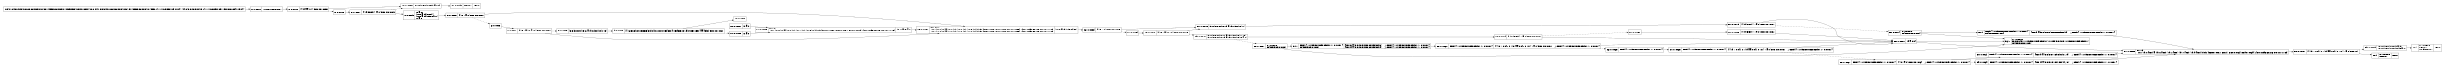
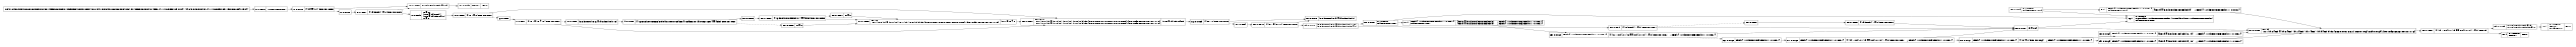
  digraph {
    fontname="DejaVu Sans"
    rankdir=LR
    node [fontname="DejaVu Sans" shape=record]
    edge [fontname="DejaVu Sans"]
    n1 [label="{0\:\ 0x0000|MTH_ENTER_BLOCK\l}"]
    n2 [label="{1\:\ 0x0001|if (r9 == null) goto L_0x008e\l}"]
    n3 [label="{2\:\ 0x0003}"]
    n4 [label="{40\:\ 0x008e|r8.mDimensionRatio = 0.0f\l}"]
    n5 [label="{3\:\ 0x0007|if (r9.length() != 0) goto L_0x000b\l}"]
    n6 [label="{41\:\ 0x0090|RETURN\l|return\l}"]
    n7 [label="{4\:\ 0x000b|r1 = \-1\lint r2 = r9.length()\lint r3 = r9.indexOf(44)\lr4 = 0\l}"]
    n8 [label="{5\:\ 0x0018|if (r3 \<= 0) goto L_0x0037\l}"]
    n9 [label="{6\:\ 0x001a}"]
    n10 [label="{15\:\ 0x0037|PHI: r1 r4 \l  PHI: (r1v2 int) = (r1v1 int), (r1v1 int), (r1v3 int) binds: [B:5:0x0018, B:7:0x001c, B:14:0x0035] A[DONT_GENERATE, DONT_INLINE]\l  PHI: (r4v1 int) = (r4v0 int), (r4v0 int), (r4v2 int) binds: [B:5:0x0018, B:7:0x001c, B:14:0x0035] A[DONT_GENERATE, DONT_INLINE]\l|int r3 = r9.indexOf(58)\l}"]
    n11 [label="{7\:\ 0x001c|if (r3 \>= (r2 + \-1)) goto L_0x0037\l}"]
    n12 [label="{16\:\ 0x003d|if (r3 \< 0) goto L_0x0075\l}"]
    n13 [label="{8\:\ 0x001e|java.lang.String r6 = r9.substring(0, r3)\l}"]
    n14 [label="{9\:\ 0x0028|if (r6.equalsIgnoreCase(android.support.media.ExifInterface.LONGITUDE_WEST) == false) goto L_0x002c\l}"]
    n15 [label="{10\:\ 0x002a|r1 = 0\l}"]
    n16 [label="{11\:\ 0x002c}"]
    n17 [label="{14\:\ 0x0035|PHI: r1 \l  PHI: (r1v3 int) = (r1v1 int), (r1v4 int), (r1v5 int) binds: [B:12:0x0032, B:13:0x0034, B:10:0x002a] A[DONT_GENERATE, DONT_INLINE]\l|int r4 = r3 + 1\l}"]
+   n18 [label="{12\:\ 0x0032|if (r6.equalsIgnoreCase(\"H\") == false) goto L_0x0035\l}"]
    n19 [label="{13\:\ 0x0034|r1 = 1\l}"]
    n20 [label="{17\:\ 0x003f}"]
    n21 [label="{31\:\ 0x0075|java.lang.String r9 = r9.substring(r4)\l}"]
    n22 [label="{18\:\ 0x0040|if (r3 \>= (r2 \- 1)) goto L_0x0075\l}"]
-   n23 [label="{32\:\ 0x007d|if (r9.length() \<= 0) goto L_0x0084\l}"]
    n24 [label="{19\:\ 0x0042|java.lang.String r2 = r9.substring(r4, r3)\ljava.lang.String r9 = r9.substring(r3 + 1)\l}"]
    n25 [label="{20\:\ 0x004f|if (r2.length() \<= 0) goto L_0x0084\l}"]
    n26 [label="{23\:\ 0x0057|SYNTHETIC\lSplitter:B:23:0x0057\l}"]
    n27 [label="{21\:\ 0x0051}"]
    n28 [label="{35\:\ 0x0084|r9 = 0.0f\l}"]
    n29 [label="{22\:\ 0x0055|if (r9.length() \<= 0) goto L_0x0084\l}"]
    n30 [label="{36\:\ ?|SYNTHETIC\lExcHandler: NumberFormatException (unused java.lang.NumberFormatException)\lSplitter:B:23:0x0057\l}"]
    n31 [label="{37\:\ 0x0085|PHI: r9 \l  PHI: (r9v1 float) = (r9v2 float), (r9v4 float), (r9v7 float), (r9v9 float) binds: [B:35:0x0084, B:34:?, B:30:0x006f, B:29:0x0069] A[DONT_GENERATE, DONT_INLINE]\l}"]
    n32 [label="{24\:\ ?|Catch:\{ NumberFormatException \-\> 0x0084 \}\lSplitter:B:23:0x0057\l|float r2 = java.lang.Float.parseFloat(r2)     \/\/ Catch:\{ NumberFormatException \-\> 0x0084 \}\lfloat r9 = java.lang.Float.parseFloat(r9)     \/\/ Catch:\{ NumberFormatException \-\> 0x0084 \}\l}"]
    n33 [label="{25\:\ 0x0061|Catch:\{ NumberFormatException \-\> 0x0084 \}\l|if ((r2 \> 0.0f ? 1 : (r2 == 0.0f ? 0 : \-1)) \<= 0) goto L_0x0084     \/\/ Catch:\{ NumberFormatException \-\> 0x0084 \}\l}"]
    n34 [label="{26\:\ 0x0063|Catch:\{ NumberFormatException \-\> 0x0084 \}\l}"]
    n35 [label="{27\:\ 0x0065|Catch:\{ NumberFormatException \-\> 0x0084 \}\l|if ((r9 \> 0.0f ? 1 : (r9 == 0.0f ? 0 : \-1)) \<= 0) goto L_0x0084     \/\/ Catch:\{ NumberFormatException \-\> 0x0084 \}\l}"]
    n36 [label="{28\:\ 0x0067|Catch:\{ NumberFormatException \-\> 0x0084 \}\l|if (r1 != 1) goto L_0x006f     \/\/ Catch:\{ NumberFormatException \-\> 0x0084 \}\l}"]
    n37 [label="{29\:\ 0x0069|Catch:\{ NumberFormatException \-\> 0x0084 \}\l|float r9 = java.lang.Math.abs(r9 \/ r2)     \/\/ Catch:\{ NumberFormatException \-\> 0x0084 \}\l}"]
    n38 [label="{30\:\ 0x006f|Catch:\{ NumberFormatException \-\> 0x0084 \}\l|float r9 = java.lang.Math.abs(r2 \/ r9)     \/\/ Catch:\{ NumberFormatException \-\> 0x0084 \}\l}"]
    n39 [label="{38\:\ 0x0087|if ((r9 \> 0.0f ? 1 : (r9 == 0.0f ? 0 : \-1)) \<= 0) goto L_?\l}"]
    n40 [label="{33\:\ 0x007f|SYNTHETIC\lSplitter:B:33:0x007f\l}"]
    n41 [label="{34\:\ ?|Catch:\{ NumberFormatException \-\> 0x0084 \}\lSplitter:B:33:0x007f\l|float r9 = java.lang.Float.parseFloat(r9)     \/\/ Catch:\{ NumberFormatException \-\> 0x0084 \}\l}"]
    n42 [label="{39\:\ 0x0089|r8.mDimensionRatio = r9\lr8.mDimensionRatioSide = r1\l}"]
    n43 [label="{43\:\ ?|SYNTHETIC\lRETURN\l|return\l}"]
    n44 [label="{42\:\ ?|SYNTHETIC\lRETURN\lORIG_RETURN\l|return\l}"]
    n45 [label="{public void android.support.constraint.solver.widgets.ConstraintWidget.setDimensionRatio((r8v0 'this' android.support.constraint.solver.widgets.ConstraintWidget A[IMMUTABLE_TYPE, THIS]), (r9v0 java.lang.String A[IMMUTABLE_TYPE, METHOD_ARGUMENT])) }"]
    n1 -> n2
    n2 -> n3 [style=dashed]
    n2 -> n4
    n3 -> n5
    n4 -> n6
    n5 -> n4 [style=dashed]
    n5 -> n7
    n7 -> n8
    n8 -> n9 [style=dashed]
    n8 -> n10
    n9 -> n11
    n10 -> n12
    n11 -> n10
    n11 -> n13 [style=dashed]
    n12 -> n20 [style=dashed]
    n12 -> n21
    n13 -> n14
    n14 -> n15 [style=dashed]
    n14 -> n16
    n15 -> n17
+   n16 -> n18
    n17 -> n10
+   n18 -> n17
+   n18 -> n19 [style=dashed]
    n19 -> n17
    n20 -> n22
-   n21 -> n23
    n22 -> n21
    n22 -> n24 [style=dashed]
-   n23 -> n28
-   n23 -> n40 [style=dashed]
    n24 -> n25
    n24 -> n26 [style=dashed]
    n25 -> n27 [style=dashed]
    n25 -> n28
    n26 -> n30
    n26 -> n32
    n27 -> n29
    n28 -> n30
    n28 -> n31
    n29 -> n28
    n31 -> n39
    n32 -> n33
    n33 -> n28
    n33 -> n34 [style=dashed]
    n34 -> n35
    n35 -> n28
    n35 -> n36 [style=dashed]
    n36 -> n37 [style=dashed]
    n36 -> n38
    n37 -> n31
    n38 -> n31
    n39 -> n42 [style=dashed]
    n39 -> n43
    n40 -> n30
    n40 -> n41
    n41 -> n31
    n42 -> n44
    n45 -> n1
  }
